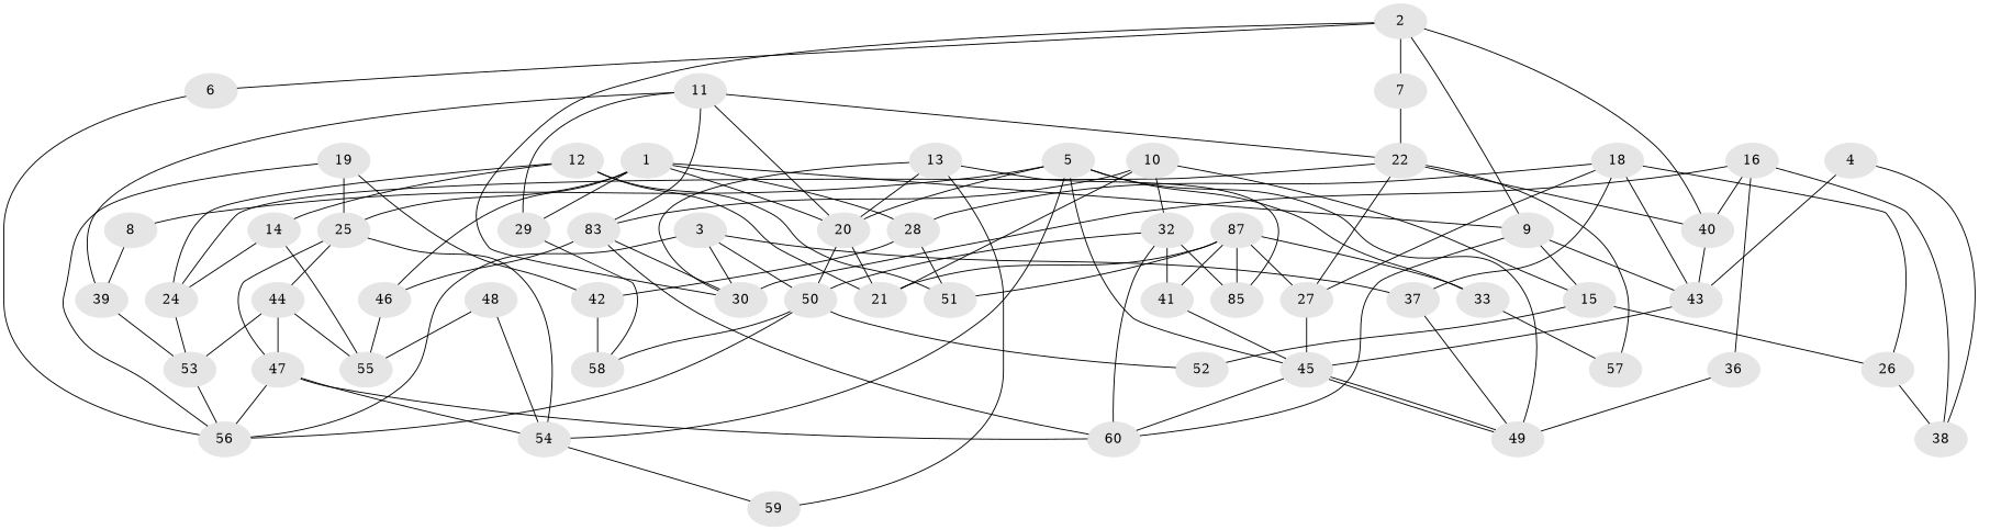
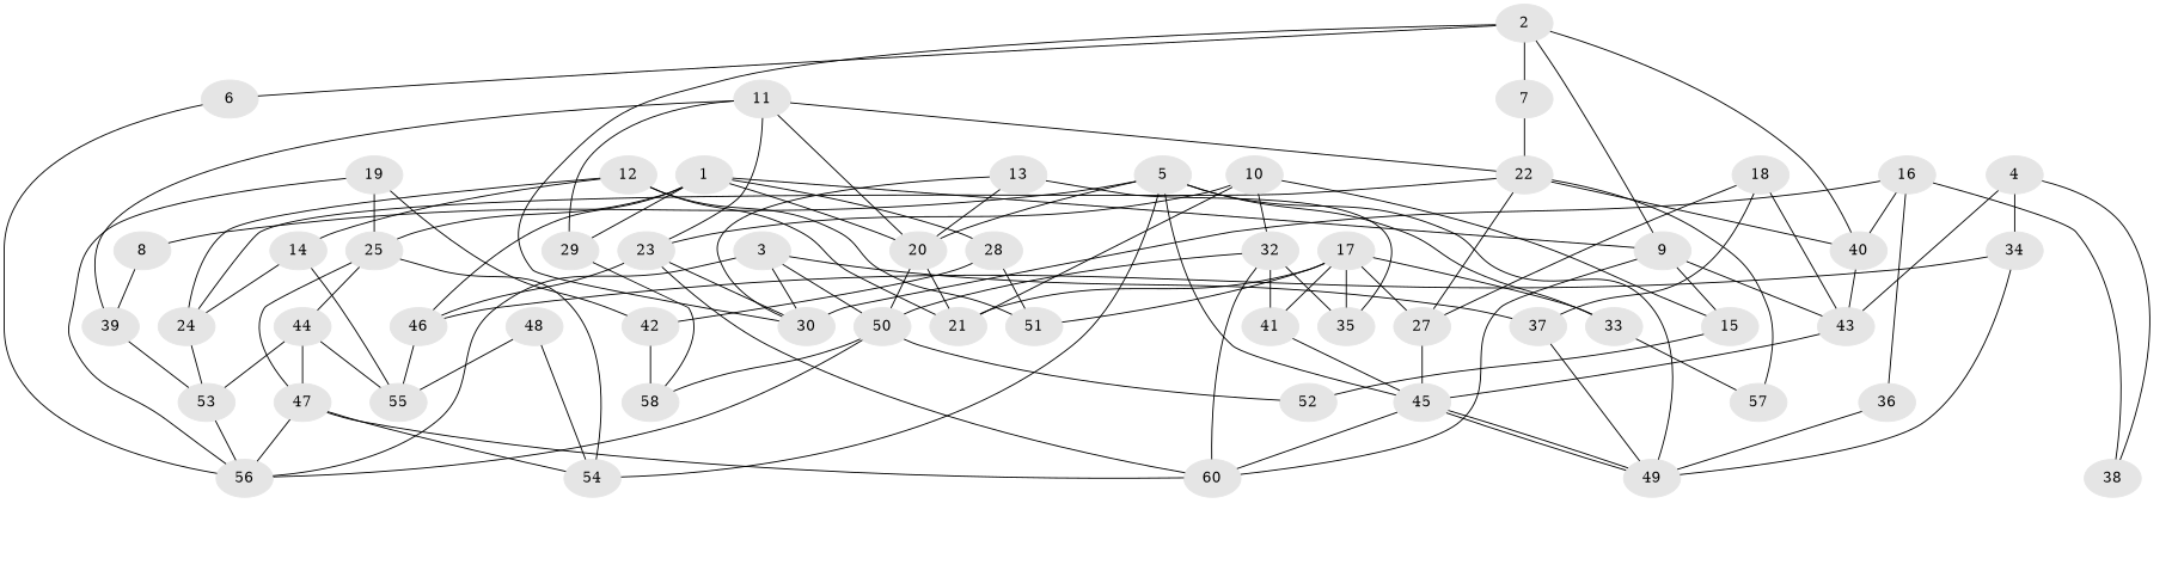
  graph {
    node [color=gray90 style=filled]
    1
    9
    20
    25
    28
    29
    46
    43
    15
    60
    50
    21
    54
    44
    47
    51
    42
    58
    55
    2
    6
    7
    30
    40
    56
    22
    3
    37
    49
    52
    4
+   34
    38
    45
    5
    8
    33
    39
    57
-   59
    24
    27
    53
-   26
    10
-   23 [label=83]
+   23
    32
-   35 [label=85]
+   35
    41
    11
    12
    14
    13
    16
    36
-   17 [label=87]
+   17
    18
    19
    48
    1 -- 9
    1 -- 20
    1 -- 25
    1 -- 28
    1 -- 29
    1 -- 46
    9 -- 43
    9 -- 15
    9 -- 60
    20 -- 50
    20 -- 21
    25 -- 54
    25 -- 44
    25 -- 47
    28 -- 51
    28 -- 42
    29 -- 58
    46 -- 55
    43 -- 45
    15 -- 52
-   15 -- 26
    50 -- 58
    50 -- 56
    50 -- 52
-   54 -- 59
    44 -- 47
    44 -- 55
    44 -- 53
    47 -- 60
    47 -- 54
    47 -- 56
    42 -- 58
    2 -- 9
    2 -- 6
    2 -- 7
    2 -- 30
    2 -- 40
    6 -- 56
    7 -- 22
    40 -- 43
    22 -- 40
    22 -- 57
    22 -- 24
    22 -- 27
    3 -- 50
    3 -- 30
    3 -- 56
    3 -- 37
    37 -- 49
    4 -- 43
+   4 -- 34
    4 -- 38
+   34 -- 46
+   34 -- 49
    45 -- 60
    45 -- 49
    45 -- 49
    5 -- 20
    5 -- 54
    5 -- 49
    5 -- 45
    5 -- 8
    5 -- 33
    8 -- 39
    33 -- 57
    39 -- 53
    24 -- 53
    27 -- 45
    53 -- 56
-   26 -- 38
    10 -- 15
    10 -- 21
    10 -- 23
    10 -- 32
    23 -- 46
    23 -- 60
    23 -- 30
    32 -- 60
    32 -- 50
    32 -- 35
    32 -- 41
    41 -- 45
    11 -- 20
    11 -- 29
    11 -- 22
    11 -- 39
    11 -- 23
    12 -- 21
    12 -- 51
    12 -- 24
    12 -- 14
    14 -- 55
    14 -- 24
    13 -- 20
    13 -- 30
-   13 -- 59
    13 -- 35
    16 -- 30
    16 -- 40
    16 -- 38
    16 -- 36
    36 -- 49
    17 -- 21
    17 -- 51
    17 -- 33
    17 -- 27
    17 -- 35
    17 -- 41
-   18 -- 28
    18 -- 43
    18 -- 37
    18 -- 27
-   18 -- 26
    19 -- 25
    19 -- 42
    19 -- 56
    48 -- 54
    48 -- 55
  }
